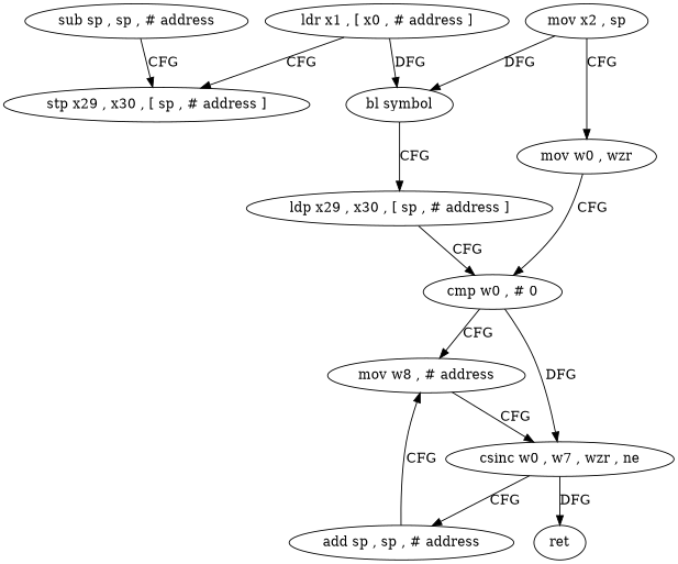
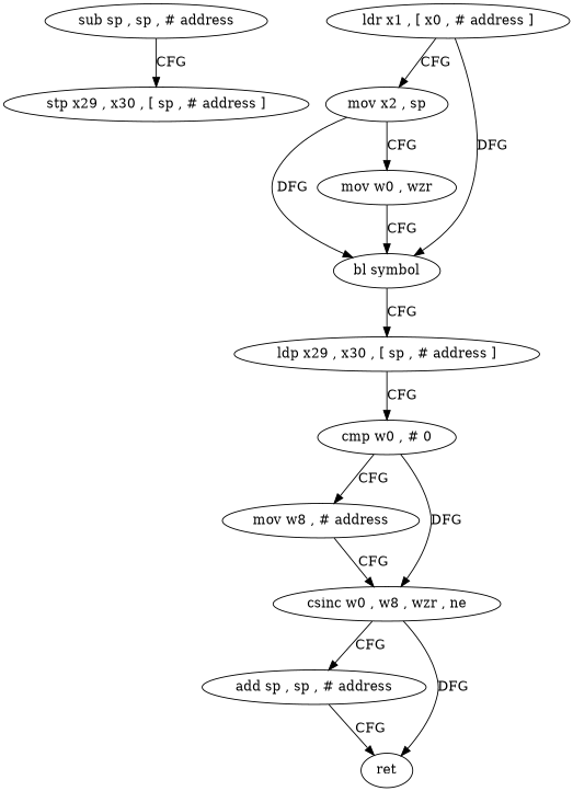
  digraph {
    n1 [label="sub sp , sp , # address"]
    n2 [label="stp x29 , x30 , [ sp , # address ]"]
    n3 [label="ldr x1 , [ x0 , # address ]"]
    n4 [label="mov x2 , sp"]
    n5 [label="bl symbol"]
    n6 [label="mov w0 , wzr"]
    n7 [label="ldp x29 , x30 , [ sp , # address ]"]
    n8 [label="cmp w0 , # 0"]
    n9 [label="mov w8 , # address"]
-   n10 [label="csinc w0 , w7 , wzr , ne"]
+   n10 [label="csinc w0 , w8 , wzr , ne"]
    n11 [label="add sp , sp , # address"]
    n12 [label=ret]
    n1 -> n2 [label=CFG]
-   n3 -> n2 [label=CFG]
+   n3 -> n4 [label=CFG]
    n3 -> n5 [label=DFG]
    n4 -> n5 [label=DFG]
    n4 -> n6 [label=CFG]
    n5 -> n7 [label=CFG]
-   n6 -> n8 [label=CFG]
+   n6 -> n5 [label=CFG]
    n7 -> n8 [label=CFG]
    n8 -> n9 [label=CFG]
    n8 -> n10 [label=DFG]
    n9 -> n10 [label=CFG]
    n10 -> n11 [label=CFG]
    n10 -> n12 [label=DFG]
-   n11 -> n9 [label=CFG]
+   n11 -> n12 [label=CFG]
  }
